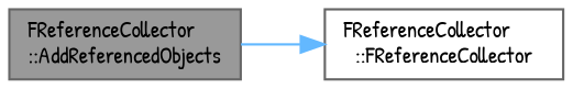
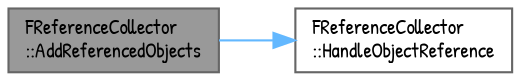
  digraph {
    rankdir=LR
    fontname="Patrick Hand"
    node [fontname="Patrick Hand" fontsize=10 shape=box style=filled]
    n1 [color=gray40 fillcolor=grey60 fontcolor=black height=0.2 label="FReferenceCollector\l::AddReferencedObjects" width=0.4]
-   n2 [color=grey40 fillcolor=white height=0.2 label="FReferenceCollector\l::FReferenceCollector" width=0.4]
+   n2 [color=grey40 fillcolor=white height=0.2 label="FReferenceCollector\l::HandleObjectReference" width=0.4]
    n1 -> n2 [color=steelblue1 fontname="Patrick Hand" fontsize=10 labelfontname=Helvetica labelfontsize=10 style=solid]
  }
